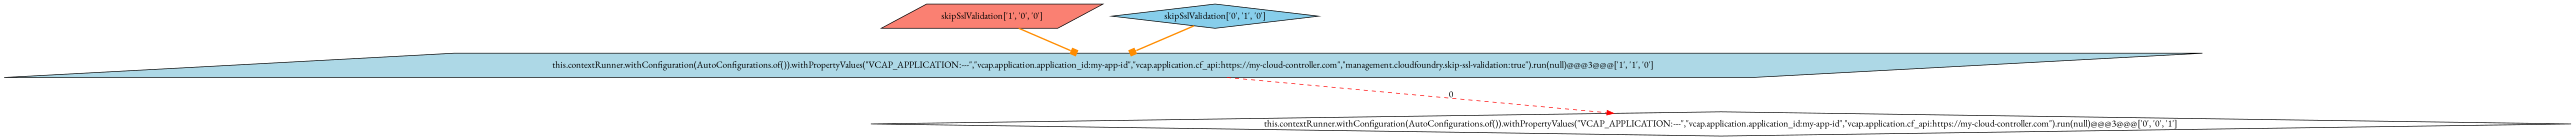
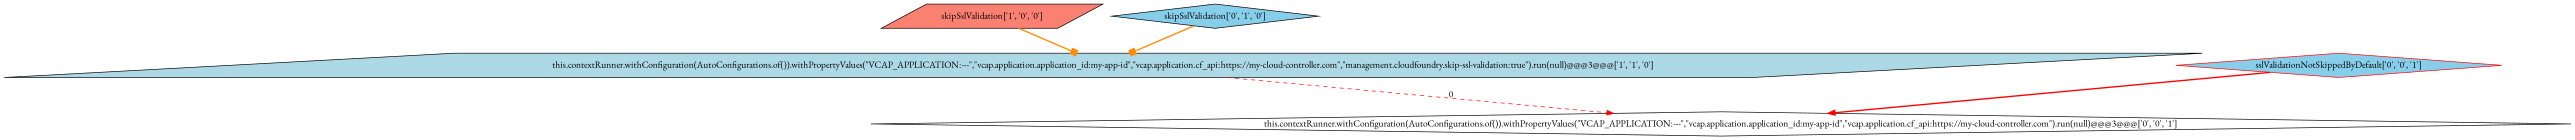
  digraph {
    fontname="EB Garamond"
    node [fillcolor=skyblue shape=diamond style=filled color=black fontname="EB Garamond"]
    edge [style=bold color=darkorange arrowhead=box fontname="EB Garamond"]
    n1 [fillcolor=salmon label="skipSslValidation['1', '0', '0']" shape=parallelogram]
    n2 [fillcolor=lightblue label="this.contextRunner.withConfiguration(AutoConfigurations.of()).withPropertyValues(\"VCAP_APPLICATION:---\",\"vcap.application.application_id:my-app-id\",\"vcap.application.cf_api:https://my-cloud-controller.com\",\"management.cloudfoundry.skip-ssl-validation:true\").run(null)@@@3@@@['1', '1', '0']" shape=parallelogram]
    n3 [label="skipSslValidation['0', '1', '0']"]
    n4 [fillcolor=white label="this.contextRunner.withConfiguration(AutoConfigurations.of()).withPropertyValues(\"VCAP_APPLICATION:---\",\"vcap.application.application_id:my-app-id\",\"vcap.application.cf_api:https://my-cloud-controller.com\").run(null)@@@3@@@['0', '0', '1']"]
+   n5 [label="sslValidationNotSkippedByDefault['0', '0', '1']" color=red]
    n1 -> n2
    n2 -> n4 [label=0 style=dashed color=red arrowhead=normal]
    n3 -> n2
+   n5 -> n4 [color=red arrowhead=normal]
  }
